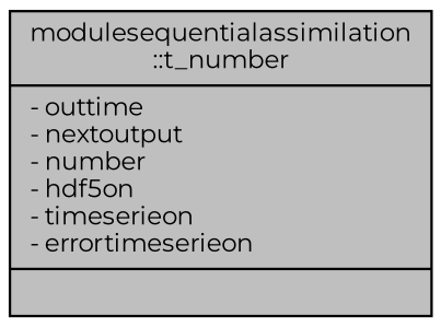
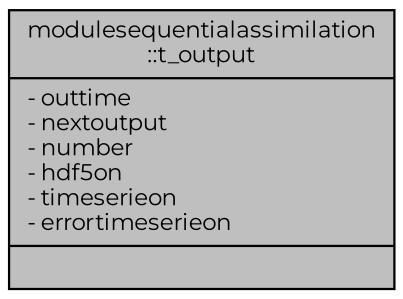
  digraph {
    fontname=Montserrat
-   n1 [color=black fillcolor=grey75 fontcolor=black fontname=Montserrat fontsize=10 height=0.2 label="{modulesequentialassimilation\l::t_number\n|- outtime\l- nextoutput\l- number\l- hdf5on\l- timeserieon\l- errortimeserieon\l|}" shape=record style=filled width=0.4]
+   n1 [color=black fillcolor=grey75 fontcolor=black fontname=Montserrat fontsize=10 height=0.2 label="{modulesequentialassimilation\l::t_output\n|- outtime\l- nextoutput\l- number\l- hdf5on\l- timeserieon\l- errortimeserieon\l|}" shape=record style=filled width=0.4]
  }
